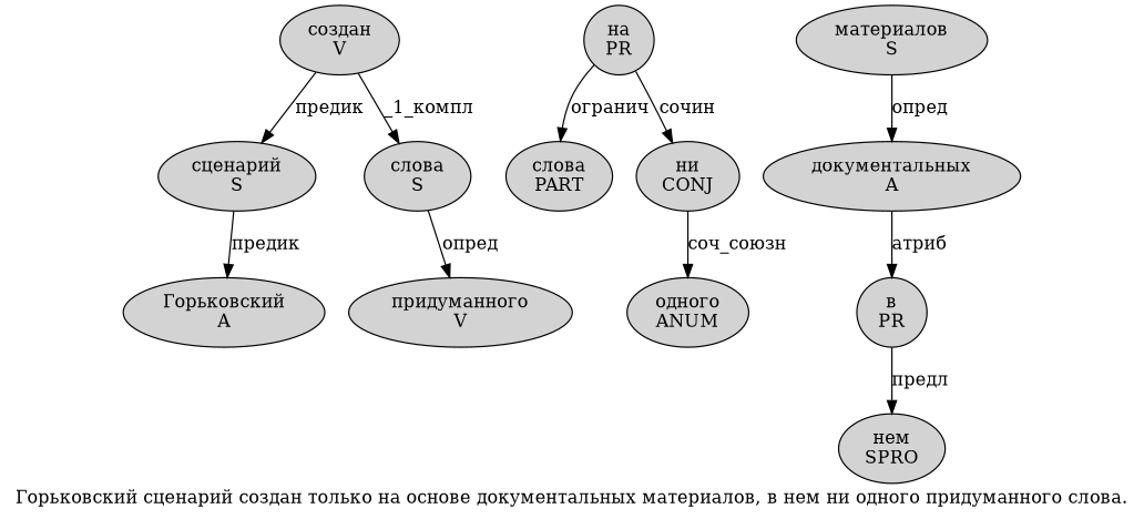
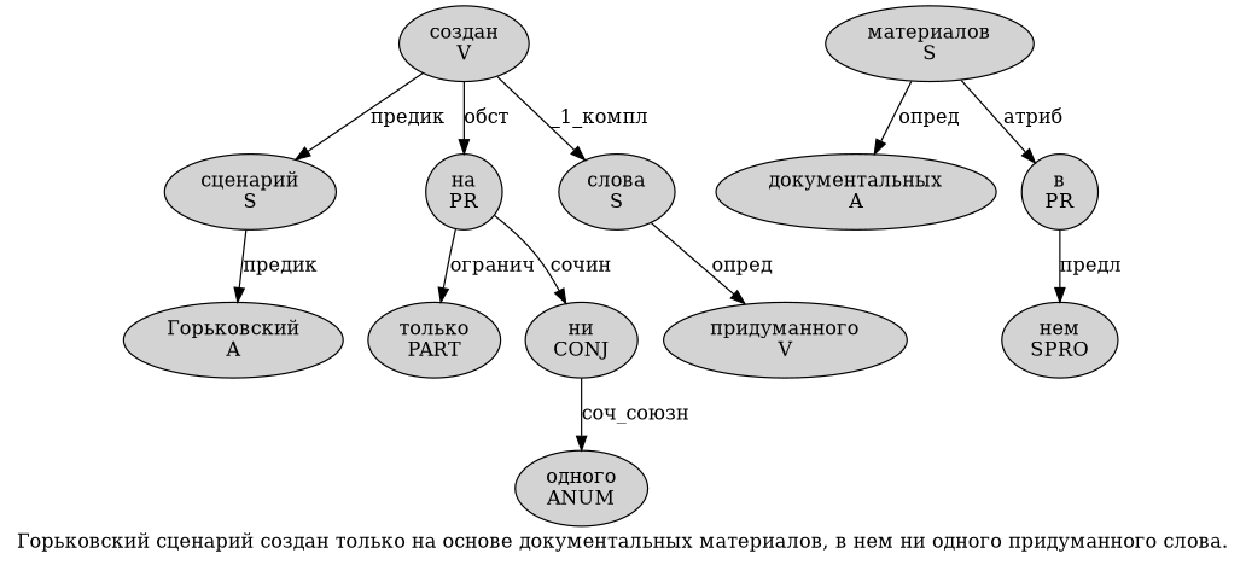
  digraph {
    label="Горьковский сценарий создан только на основе документальных материалов, в нем ни одного придуманного слова."
    node [fillcolor=lightgray penwidth=1 shape=ellipse style=filled]
    n1 [label="Горьковский\nA"]
    n2 [label="сценарий\nS"]
    n3 [label="создан\nV"]
    n4 [label="на\nPR"]
    n5 [label="слова\nS"]
-   n6 [label="слова\nPART"]
+   n6 [label="только\nPART"]
    n7 [label="ни\nCONJ"]
    n8 [label="придуманного\nV"]
    n9 [label="одного\nANUM"]
    n10 [label="материалов\nS"]
    n11 [label="документальных\nA"]
    n12 [label="в\nPR"]
    n13 [label="нем\nSPRO"]
    n2 -> n1 [label="предик"]
    n3 -> n2 [label="предик"]
+   n3 -> n4 [label="обст"]
    n3 -> n5 [label="_1_компл"]
    n4 -> n6 [label="огранич"]
    n4 -> n7 [label="сочин"]
    n5 -> n8 [label="опред"]
    n7 -> n9 [label="соч_союзн"]
    n10 -> n11 [label="опред"]
-   n11 -> n12 [label="атриб"]
+   n10 -> n12 [label="атриб"]
    n12 -> n13 [label="предл"]
  }
